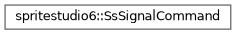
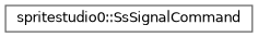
  digraph {
    rankdir=LR
-   n1 [color=grey40 fillcolor=white fontname=Helvetica fontsize=10 height=0.2 label="spritestudio6::SsSignalCommand" shape=box style=filled width=0.4]
+   n1 [color=grey40 fillcolor=white fontname=Helvetica fontsize=10 height=0.2 label="spritestudio0::SsSignalCommand" shape=box style=filled width=0.4]
  }
